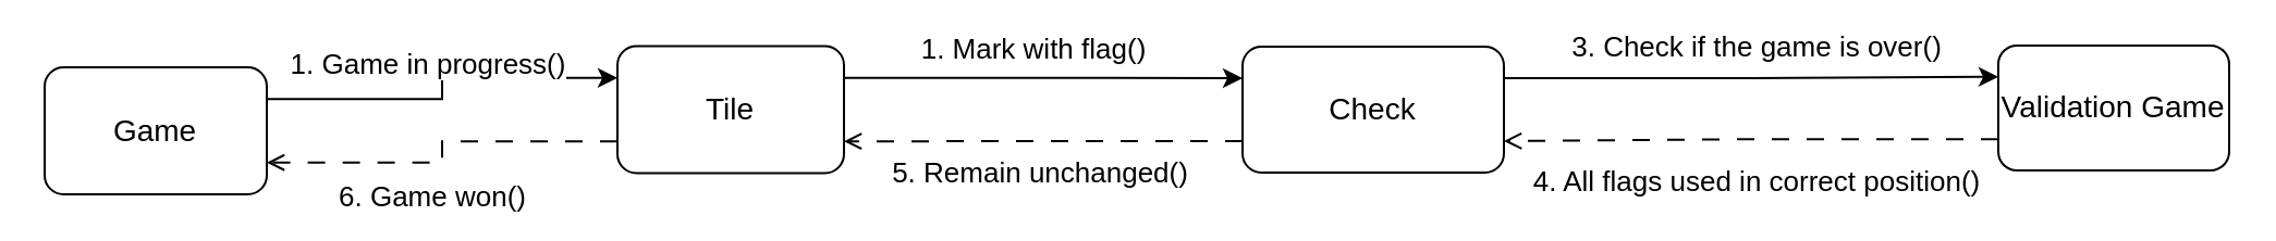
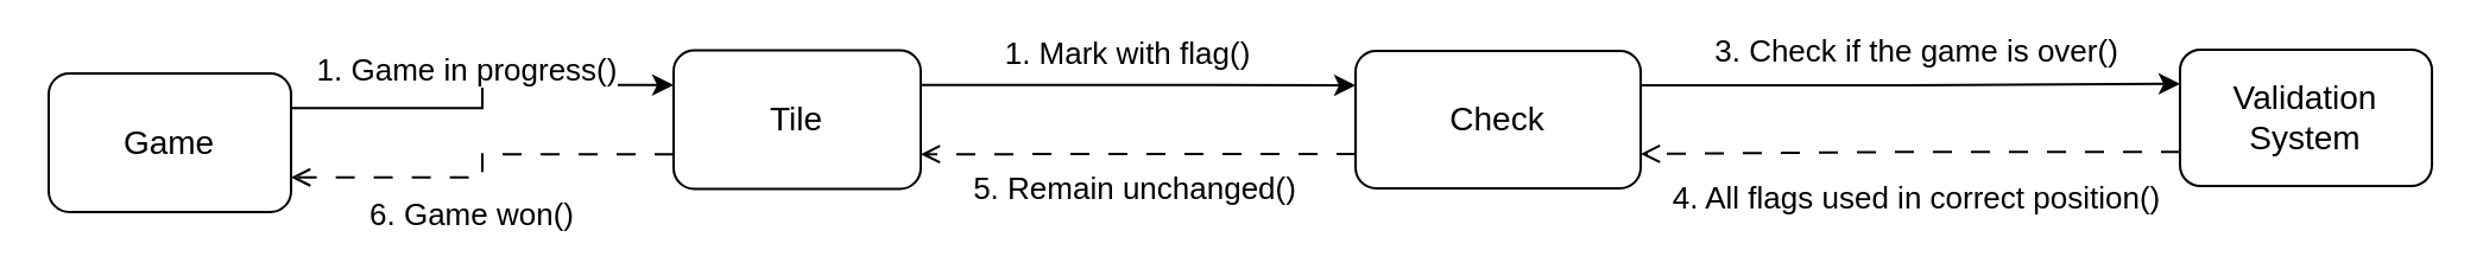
  <mxCell id="0" />
  <mxCell id="1" parent="0" />
  <mxCell id="2" style="edgeStyle=orthogonalEdgeStyle;rounded=0;orthogonalLoop=1;jettySize=auto;html=1;exitX=1;exitY=0.25;exitDx=0;exitDy=0;entryX=0;entryY=0.25;entryDx=0;entryDy=0;" edge="1" parent="1" source="6" target="11"><mxGeometry relative="1" as="geometry"><mxPoint x="537.4" y="36" as="targetPoint" /></mxGeometry></mxCell>
  <mxCell id="3" value="&lt;font style=&quot;font-size: 13px;&quot;&gt;1. Mark with flag()&lt;/font&gt;" style="edgeLabel;html=1;align=center;verticalAlign=middle;resizable=0;points=[];" vertex="1" connectable="0" parent="2"><mxGeometry x="0.049" y="-3" relative="1" as="geometry"><mxPoint x="-9" y="-17" as="offset" /></mxGeometry></mxCell>
  <mxCell id="4" style="edgeStyle=orthogonalEdgeStyle;rounded=0;orthogonalLoop=1;jettySize=auto;html=1;exitX=0;exitY=0.75;exitDx=0;exitDy=0;entryX=1;entryY=0.75;entryDx=0;entryDy=0;endArrow=open;endFill=0;dashed=1;dashPattern=8 8;" edge="1" parent="1" source="6" target="17"><mxGeometry relative="1" as="geometry" /></mxCell>
  <mxCell id="5" value="&lt;font style=&quot;font-size: 13px;&quot;&gt;6. Game won()&lt;/font&gt;" style="edgeLabel;html=1;align=center;verticalAlign=middle;resizable=0;points=[];" vertex="1" connectable="0" parent="4"><mxGeometry x="0.081" y="4" relative="1" as="geometry"><mxPoint x="-3" y="11" as="offset" /></mxGeometry></mxCell>
  <mxCell id="6" value="&lt;font style=&quot;font-size: 14px;&quot;&gt;Tile&lt;/font&gt;" style="rounded=1;whiteSpace=wrap;html=1;" vertex="1" parent="1"><mxGeometry x="283" y="20.75" width="104" height="58.5" as="geometry" /></mxCell>
  <mxCell id="7" style="edgeStyle=orthogonalEdgeStyle;rounded=0;orthogonalLoop=1;jettySize=auto;html=1;exitX=0;exitY=0.75;exitDx=0;exitDy=0;entryX=1;entryY=0.75;entryDx=0;entryDy=0;dashed=1;dashPattern=8 8;endArrow=open;endFill=0;" edge="1" parent="1" source="11" target="6"><mxGeometry relative="1" as="geometry" /></mxCell>
  <mxCell id="8" value="&lt;font style=&quot;font-size: 13px;&quot;&gt;5. Remain unchanged()&lt;/font&gt;" style="edgeLabel;html=1;align=center;verticalAlign=middle;resizable=0;points=[];" vertex="1" connectable="0" parent="7"><mxGeometry x="0.054" y="2" relative="1" as="geometry"><mxPoint x="2" y="12" as="offset" /></mxGeometry></mxCell>
  <mxCell id="9" style="edgeStyle=orthogonalEdgeStyle;rounded=0;orthogonalLoop=1;jettySize=auto;html=1;exitX=1;exitY=0.25;exitDx=0;exitDy=0;entryX=0;entryY=0.25;entryDx=0;entryDy=0;" edge="1" parent="1" source="11" target="14"><mxGeometry relative="1" as="geometry" /></mxCell>
  <mxCell id="10" value="&lt;font style=&quot;font-size: 13px;&quot;&gt;3. Check if the game is over()&lt;/font&gt;" style="edgeLabel;html=1;align=center;verticalAlign=middle;resizable=0;points=[];" vertex="1" connectable="0" parent="9"><mxGeometry x="0.005" y="2" relative="1" as="geometry"><mxPoint x="2" y="-12" as="offset" /></mxGeometry></mxCell>
  <mxCell id="11" value="&lt;font style=&quot;font-size: 14px;&quot;&gt;Check&lt;/font&gt;" style="rounded=1;whiteSpace=wrap;html=1;" vertex="1" parent="1"><mxGeometry x="570" y="21" width="120" height="58" as="geometry" /></mxCell>
  <mxCell id="12" style="edgeStyle=orthogonalEdgeStyle;rounded=0;orthogonalLoop=1;jettySize=auto;html=1;exitX=0;exitY=0.75;exitDx=0;exitDy=0;entryX=1;entryY=0.75;entryDx=0;entryDy=0;endArrow=open;endFill=0;dashed=1;dashPattern=8 8;" edge="1" parent="1" source="14" target="11"><mxGeometry relative="1" as="geometry" /></mxCell>
  <mxCell id="13" value="&lt;font style=&quot;font-size: 13px;&quot;&gt;4. All flags used in correct position()&lt;/font&gt;" style="edgeLabel;html=1;align=center;verticalAlign=middle;resizable=0;points=[];" vertex="1" connectable="0" parent="12"><mxGeometry x="-0.062" relative="1" as="geometry"><mxPoint x="-5" y="19" as="offset" /></mxGeometry></mxCell>
- <mxCell id="14" value="&lt;font style=&quot;font-size: 14px;&quot;&gt;Validation Game&lt;/font&gt;" style="rounded=1;whiteSpace=wrap;html=1;" vertex="1" parent="1"><mxGeometry x="917" y="20.5" width="106" height="57.5" as="geometry" /></mxCell>
+ <mxCell id="14" value="&lt;font style=&quot;font-size: 14px;&quot;&gt;Validation System&lt;/font&gt;" style="rounded=1;whiteSpace=wrap;html=1;" vertex="1" parent="1"><mxGeometry x="917" y="20.5" width="106" height="57.5" as="geometry" /></mxCell>
  <mxCell id="15" style="edgeStyle=orthogonalEdgeStyle;rounded=0;orthogonalLoop=1;jettySize=auto;html=1;exitX=1;exitY=0.25;exitDx=0;exitDy=0;entryX=0;entryY=0.25;entryDx=0;entryDy=0;" edge="1" parent="1" source="17" target="6"><mxGeometry relative="1" as="geometry" /></mxCell>
  <mxCell id="16" value="&lt;font style=&quot;font-size: 13px;&quot;&gt;1. Game in progress()&lt;/font&gt;" style="edgeLabel;html=1;align=center;verticalAlign=middle;resizable=0;points=[];" vertex="1" connectable="0" parent="15"><mxGeometry x="-0.155" y="1" relative="1" as="geometry"><mxPoint x="2" y="-16" as="offset" /></mxGeometry></mxCell>
  <mxCell id="17" value="&lt;font style=&quot;font-size: 14px;&quot;&gt;Game&lt;/font&gt;" style="rounded=1;whiteSpace=wrap;html=1;" vertex="1" parent="1"><mxGeometry x="20" y="30.5" width="102" height="58.5" as="geometry" /></mxCell>
